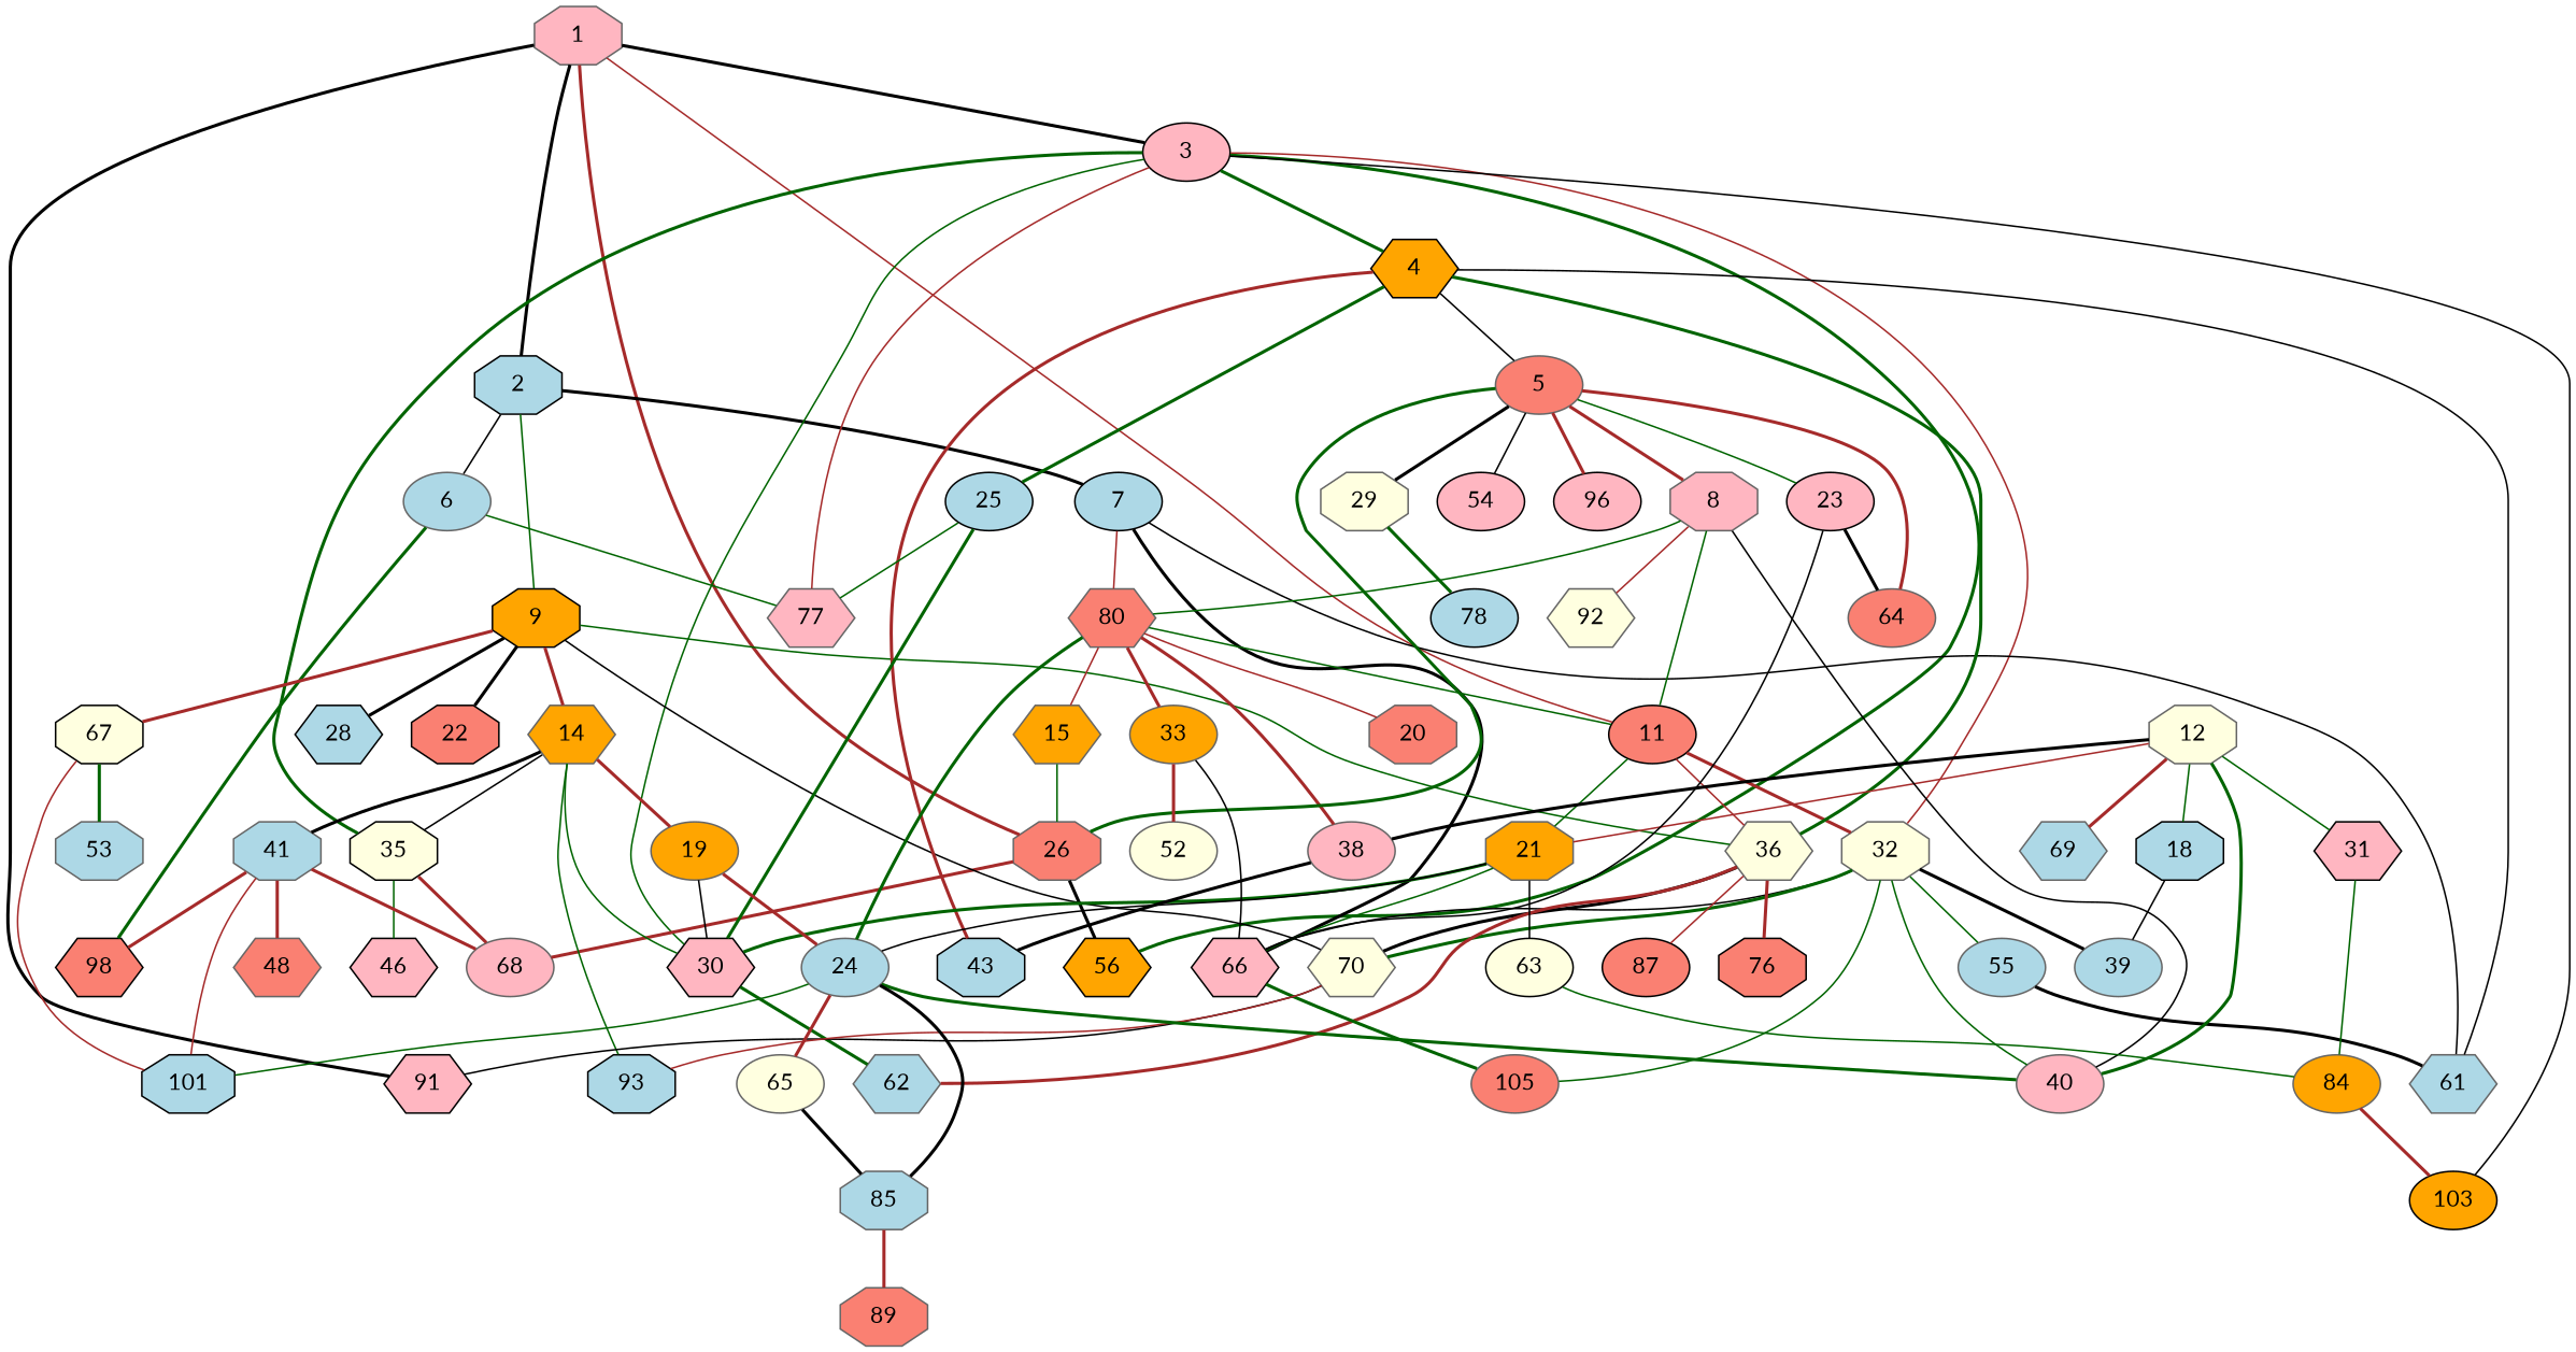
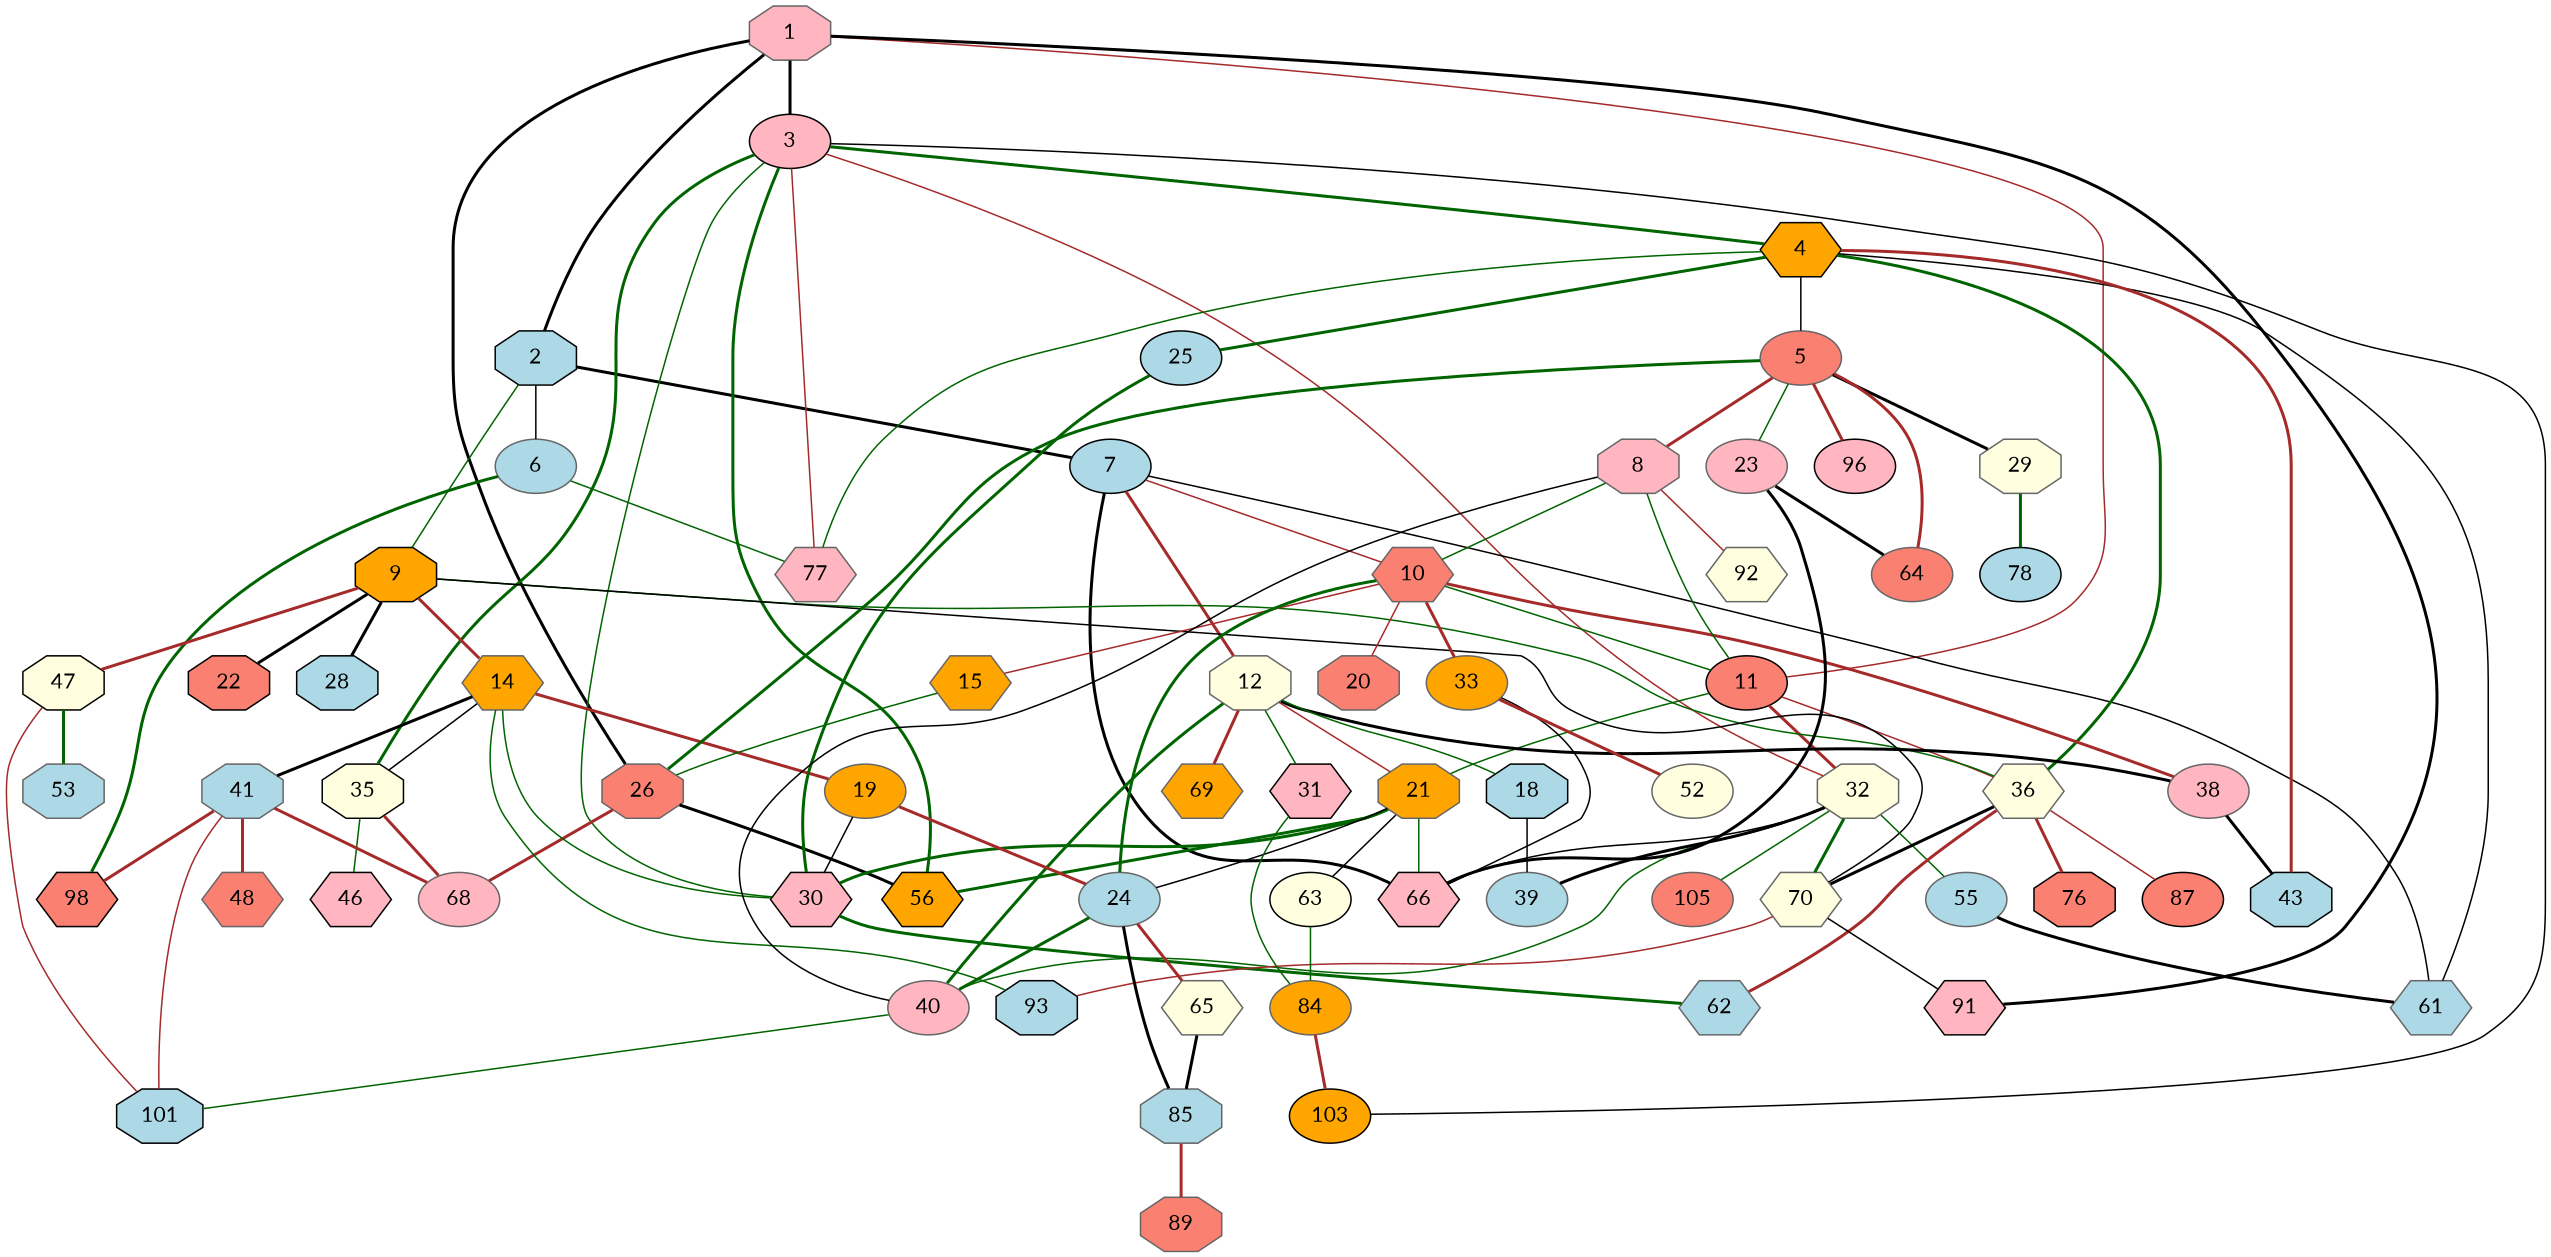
  graph {
    fontname=Lato
    node [color=gray40 fillcolor=lightblue fontname=Lato shape=ellipse style=filled]
    edge [color=darkgreen fontname=Lato style=bold]
    1 [fillcolor=lightpink shape=octagon super="+90"]
    2 [color=black shape=octagon]
    3 [color=black fillcolor=lightpink super="+14"]
    11 [color=black fillcolor=salmon super="+51"]
    26 [fillcolor=salmon shape=octagon super="+34"]
    91 [color=black fillcolor=lightpink shape=hexagon]
    6 [super="+100"]
    7 [color=black super="+73"]
    9 [color=black fillcolor=orange shape=octagon super="+72"]
    4 [color=black fillcolor=orange shape=hexagon super="+74"]
    30 [color=black fillcolor=lightpink shape=hexagon super="+60"]
    32 [fillcolor=lightyellow shape=octagon super="+94"]
    35 [color=black fillcolor=lightyellow shape=octagon super="+102"]
    56 [color=black fillcolor=orange shape=hexagon]
    77 [fillcolor=lightpink shape=hexagon]
    103 [color=black fillcolor=orange]
    36 [fillcolor=lightyellow shape=hexagon super="+86"]
    21 [fillcolor=orange shape=octagon super="+59"]
    68 [fillcolor=lightpink]
    55 [super="+58"]
    61 [shape=hexagon]
    98 [color=black fillcolor=salmon shape=hexagon]
-   10 [fillcolor=salmon shape=hexagon super="+13" label=80]
+   10 [fillcolor=salmon shape=hexagon super="+13"]
    12 [fillcolor=lightyellow shape=octagon super="+81"]
    66 [color=black fillcolor=lightpink shape=hexagon super="+83"]
    n26 [fillcolor=orange label=14 shape=hexagon super="+27"]
    22 [color=black fillcolor=salmon shape=octagon]
-   28 [color=black shape=hexagon]
-   47 [color=black fillcolor=lightyellow shape=octagon super="+57" label=67]
+   28 [color=black shape=octagon]
+   47 [color=black fillcolor=lightyellow shape=octagon super="+57"]
    70 [fillcolor=lightyellow shape=hexagon super="+104"]
    5 [fillcolor=salmon super="+17"]
    25 [color=black super="+75"]
    43 [color=black shape=octagon]
    62 [shape=hexagon]
    40 [fillcolor=lightpink super="+50"]
    39
    105 [fillcolor=salmon]
    46 [color=black fillcolor=lightpink shape=hexagon]
    8 [fillcolor=lightpink shape=octagon super="+42"]
-   23 [color=black fillcolor=lightpink]
+   23 [fillcolor=lightpink]
    29 [fillcolor=lightyellow shape=octagon super="+45"]
-   54 [color=black fillcolor=lightpink]
    64 [fillcolor=salmon]
    96 [color=black fillcolor=lightpink]
    76 [color=black fillcolor=salmon shape=octagon]
    87 [color=black fillcolor=salmon]
    92 [fillcolor=lightyellow shape=hexagon super="+97"]
    78 [color=black super="+80"]
    15 [fillcolor=orange shape=hexagon super="+71"]
    20 [fillcolor=salmon shape=octagon super="+49"]
    24 [super="+82"]
    33 [fillcolor=orange super="+88"]
    38 [fillcolor=lightpink super="+44"]
    18 [color=black shape=octagon]
    31 [color=black fillcolor=lightpink shape=hexagon super="+37"]
-   69 [shape=hexagon]
+   69 [fillcolor=orange shape=hexagon]
    101 [color=black shape=octagon]
    19 [fillcolor=orange]
    41 [shape=octagon super="+67"]
    93 [color=black shape=octagon]
    53 [shape=octagon]
-   65 [fillcolor=lightyellow super="+99"]
+   65 [fillcolor=lightyellow shape=hexagon super="+99"]
    85 [shape=octagon super="+95"]
    52 [fillcolor=lightyellow]
    63 [color=black fillcolor=lightyellow]
    84 [fillcolor=orange]
    48 [fillcolor=salmon shape=hexagon super="+79"]
    89 [fillcolor=salmon shape=octagon]
    1 -- 2 [color=black]
    1 -- 3 [color=black]
    1 -- 11 [color=brown style=solid]
-   1 -- 26 [color=brown]
+   1 -- 26 [color=black]
    1 -- 91 [color=black]
    2 -- 6 [color=black style=solid]
    2 -- 7 [color=black]
    2 -- 9 [style=solid]
    3 -- 4
    3 -- 30 [style=solid]
    3 -- 32 [color=brown style=solid]
    3 -- 35
    3 -- 56
    3 -- 77 [color=brown style=solid]
    3 -- 103 [color=black style=solid]
    11 -- 32 [color=brown]
    11 -- 36 [color=brown style=solid]
    11 -- 21 [style=solid]
    26 -- 56 [color=black]
    26 -- 68 [color=brown]
    6 -- 77 [style=solid]
    6 -- 98
    7 -- 61 [color=black style=solid]
    7 -- 10 [color=brown style=solid]
+   7 -- 12 [color=brown]
    7 -- 66 [color=black]
    9 -- 36 [style=solid]
    9 -- n26 [color=brown]
    9 -- 22 [color=black]
    9 -- 28 [color=black]
    9 -- 47 [color=brown]
    9 -- 70 [color=black style=solid]
-   25 -- 77 [style=solid]
+   4 -- 77 [style=solid]
    4 -- 36
    4 -- 61 [color=black style=solid]
    4 -- 5 [color=black style=solid]
    4 -- 25
    4 -- 43 [color=brown]
    30 -- 62
    32 -- 55 [style=solid]
    32 -- 66 [color=black style=solid]
    32 -- 70
    32 -- 40 [style=solid]
    32 -- 39 [color=black]
    32 -- 105 [style=solid]
    35 -- 68 [color=brown]
    35 -- 46 [style=solid]
    36 -- 70 [color=black]
    36 -- 62 [color=brown]
    36 -- 76 [color=brown]
    36 -- 87 [color=brown style=solid]
    21 -- 30
+   21 -- 56
    21 -- 66 [style=solid weight=2]
    21 -- 24 [color=black style=solid]
    21 -- 63 [color=black style=solid]
    55 -- 61 [color=black]
    10 -- 11 [style=solid]
    10 -- 15 [color=brown style=solid]
    10 -- 20 [color=brown style=solid]
    10 -- 24
    10 -- 33 [color=brown]
    10 -- 38 [color=brown]
    12 -- 21 [color=brown style=solid]
    12 -- 40
    12 -- 38 [color=black]
    12 -- 18 [style=solid]
    12 -- 31 [style=solid]
    12 -- 69 [color=brown]
-   66 -- 105
    n26 -- 30 [style=solid]
    n26 -- 35 [color=black style=solid]
    n26 -- 19 [color=brown]
    n26 -- 41 [color=black]
    n26 -- 93 [style=solid]
    47 -- 101 [color=brown style=solid]
    47 -- 53
    70 -- 91 [color=black style=solid]
    70 -- 93 [color=brown style=solid]
    5 -- 26
    5 -- 8 [color=brown]
    5 -- 23 [style=solid]
    5 -- 29 [color=black]
-   5 -- 54 [color=black style=solid]
    5 -- 64 [color=brown]
    5 -- 96 [color=brown]
    25 -- 30
-   24 -- 101 [style=solid]
+   40 -- 101 [style=solid]
    8 -- 11 [style=solid]
    8 -- 10 [style=solid]
    8 -- 40 [color=black style=solid]
    8 -- 92 [color=brown style=solid]
-   23 -- 66 [color=black style=solid]
+   23 -- 66 [color=black]
    23 -- 64 [color=black]
    29 -- 78
    15 -- 26 [style=solid]
    24 -- 40
    24 -- 65 [color=brown]
    24 -- 85 [color=black]
    33 -- 66 [color=black style=solid]
    33 -- 52 [color=brown]
    38 -- 43 [color=black]
    18 -- 39 [color=black style=solid]
    31 -- 84 [style=solid]
    19 -- 30 [color=black style=solid]
    19 -- 24 [color=brown]
    41 -- 68 [color=brown]
    41 -- 98 [color=brown]
    41 -- 101 [color=brown style=solid]
    41 -- 48 [color=brown]
    65 -- 85 [color=black]
    85 -- 89 [color=brown]
    63 -- 84 [style=solid]
    84 -- 103 [color=brown]
  }
